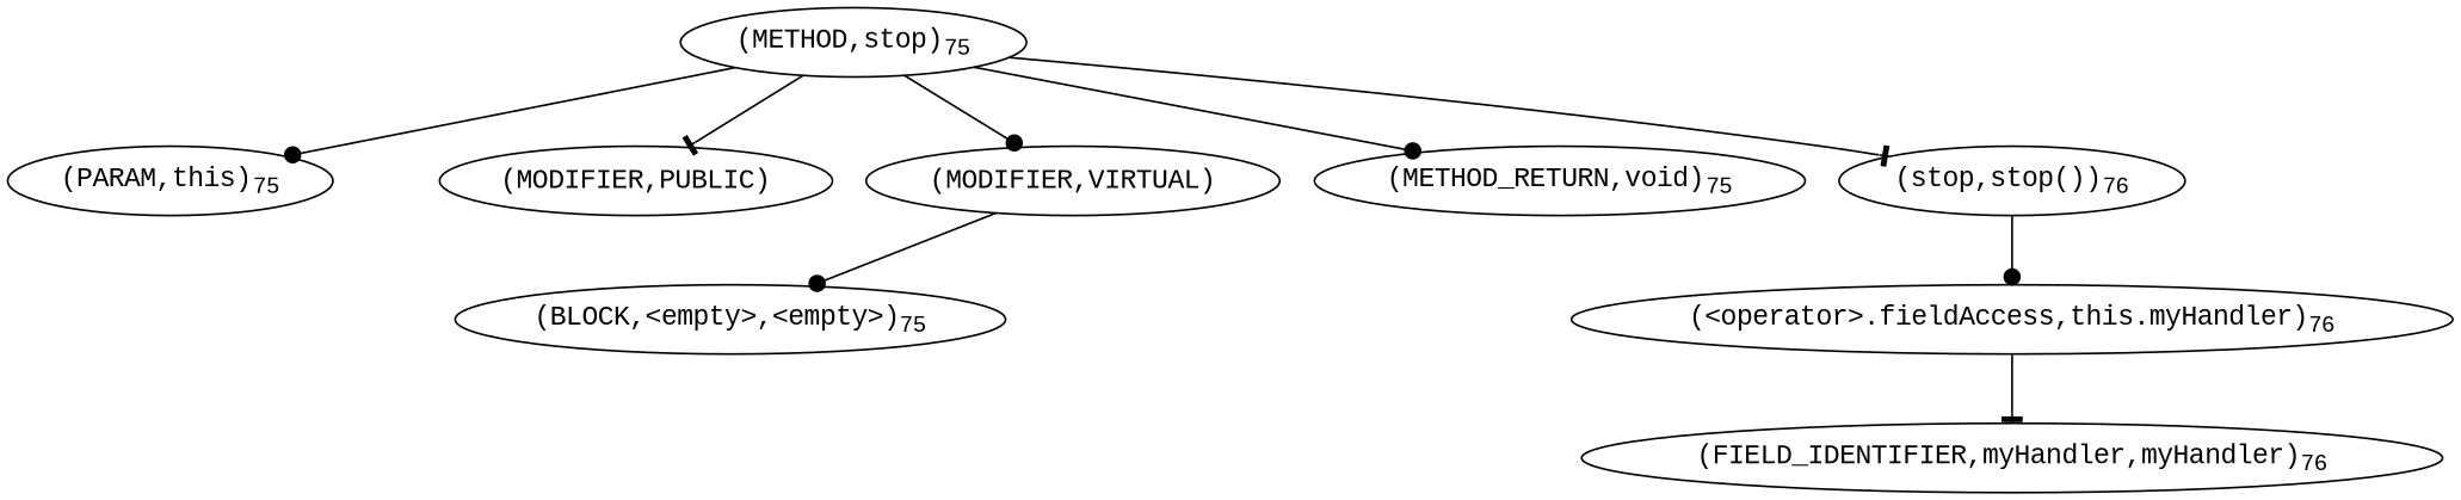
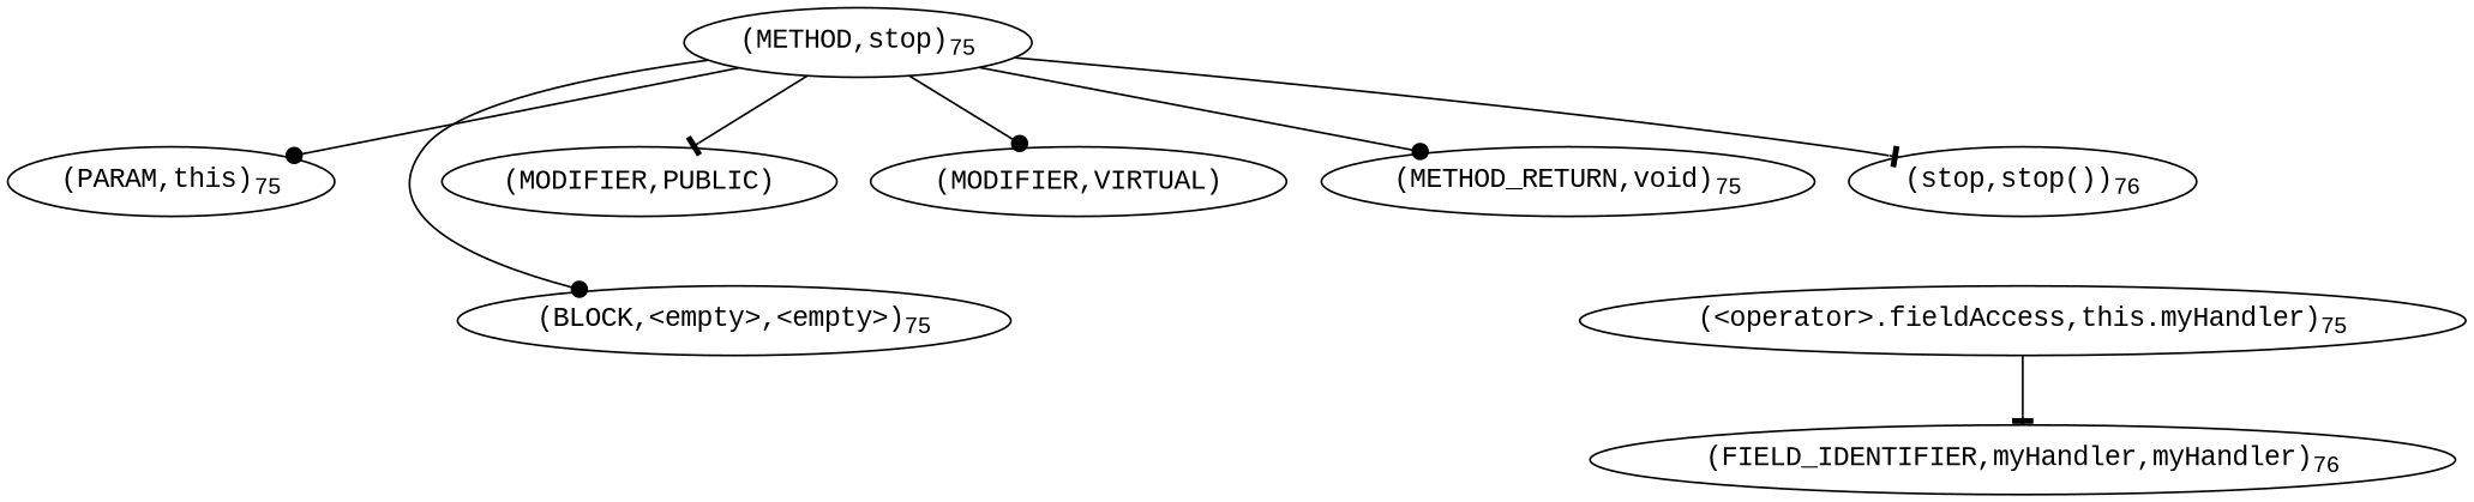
  digraph {
    fontname="Liberation Mono"
    node [fontname="Liberation Mono"]
    edge [arrowhead=dot fontname="Liberation Mono"]
    n1 [label=<(METHOD,stop)<SUB>75</SUB>>]
    n2 [label=<(PARAM,this)<SUB>75</SUB>>]
    n3 [label=<(BLOCK,&lt;empty&gt;,&lt;empty&gt;)<SUB>75</SUB>>]
    n4 [label=<(MODIFIER,PUBLIC)>]
    n5 [label=<(MODIFIER,VIRTUAL)>]
    n6 [label=<(METHOD_RETURN,void)<SUB>75</SUB>>]
    n7 [label=<(stop,stop())<SUB>76</SUB>>]
-   n8 [label=<(&lt;operator&gt;.fieldAccess,this.myHandler)<SUB>76</SUB>>]
+   n8 [label=<(&lt;operator&gt;.fieldAccess,this.myHandler)<SUB>75</SUB>>]
    n9 [label=<(FIELD_IDENTIFIER,myHandler,myHandler)<SUB>76</SUB>>]
    n1 -> n2
-   n5 -> n3
+   n1 -> n3
    n1 -> n4 [arrowhead=tee]
    n1 -> n5
    n1 -> n6
    n1 -> n7 [arrowhead=tee]
-   n7 -> n8
    n8 -> n9 [arrowhead=tee]
  }
